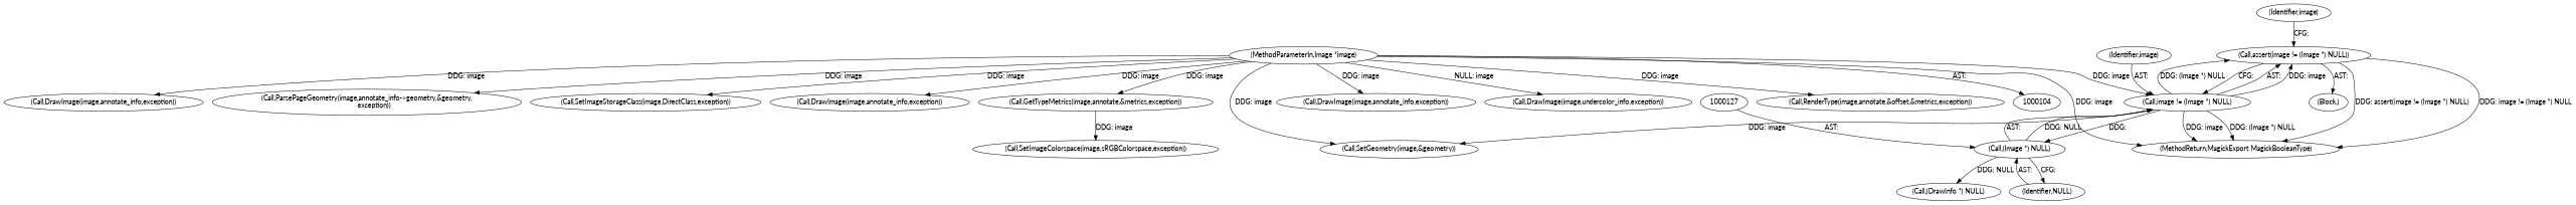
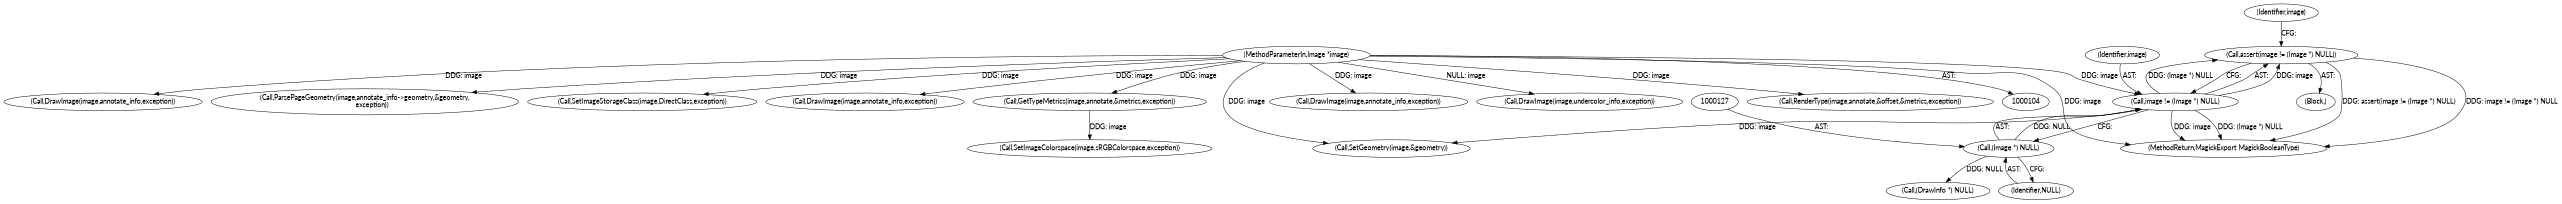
  digraph {
    fontname=Lato
    node [fontname=Lato]
    edge [fontname=Lato]
    n1 [label="(Call,assert(image != (Image *) NULL))"]
    n2 [label="(Call,image != (Image *) NULL)"]
    n3 [label="(Block,)"]
    n4 [label="(MethodReturn,MagickExport MagickBooleanType)"]
    n5 [label="(Call,(Image *) NULL)"]
    n6 [label="(Call,SetGeometry(image,&geometry))"]
    n7 [label="(Call,(DrawInfo *) NULL)"]
    n8 [label="(Identifier,NULL)"]
    n9 [label="(MethodParameterIn,Image *image)"]
    n10 [label="(Call,DrawImage(image,annotate_info,exception))"]
    n11 [label="(Call,ParsePageGeometry(image,annotate_info->geometry,&geometry,\n        exception))"]
    n12 [label="(Call,SetImageStorageClass(image,DirectClass,exception))"]
    n13 [label="(Call,DrawImage(image,annotate_info,exception))"]
    n14 [label="(Call,GetTypeMetrics(image,annotate,&metrics,exception))"]
    n15 [label="(Call,DrawImage(image,annotate_info,exception))"]
    n16 [label="(Call,DrawImage(image,undercolor_info,exception))"]
    n17 [label="(Call,RenderType(image,annotate,&offset,&metrics,exception))"]
    1000104
    n19 [label="(Call,SetImageColorspace(image,sRGBColorspace,exception))"]
    n20 [label="(Identifier,image)"]
    n21 [label="(Identifier,image)"]
    1000127
    n1 -> n2 [label="CFG: "]
    n1 -> n3 [label="AST: "]
    n1 -> n4 [label="DDG: assert(image != (Image *) NULL)"]
    n1 -> n4 [label="DDG: image != (Image *) NULL"]
    n2 -> n1 [label="AST: "]
    n2 -> n1 [label="DDG: image"]
    n2 -> n1 [label="DDG: (Image *) NULL"]
    n2 -> n4 [label="DDG: (Image *) NULL"]
    n2 -> n4 [label="DDG: image"]
-   n2 -> n5 [label="DDG: "]
+   n2 -> n5 [label="CFG: "]
    n2 -> n6 [label="DDG: image"]
    n5 -> n2 [label="AST: "]
    n5 -> n2 [label="DDG: NULL"]
    n5 -> n7 [label="DDG: NULL"]
    n5 -> n8 [label="CFG: "]
    n8 -> n5 [label="AST: "]
    n9 -> n2 [label="DDG: image"]
    n9 -> n4 [label="DDG: image"]
    n9 -> n6 [label="DDG: image"]
    n9 -> n10 [label="DDG: image"]
    n9 -> n11 [label="DDG: image"]
    n9 -> n12 [label="DDG: image"]
    n9 -> n13 [label="DDG: image"]
    n9 -> n14 [label="DDG: image"]
    n9 -> n15 [label="DDG: image"]
    n9 -> n16 [label="NULL: image"]
    n9 -> n17 [label="DDG: image"]
    n9 -> 1000104 [label="AST: "]
    n14 -> n19 [label="DDG: image"]
    n20 -> n2 [label="AST: "]
    n21 -> n1 [label="CFG: "]
    1000127 -> n5 [label="AST: "]
  }
